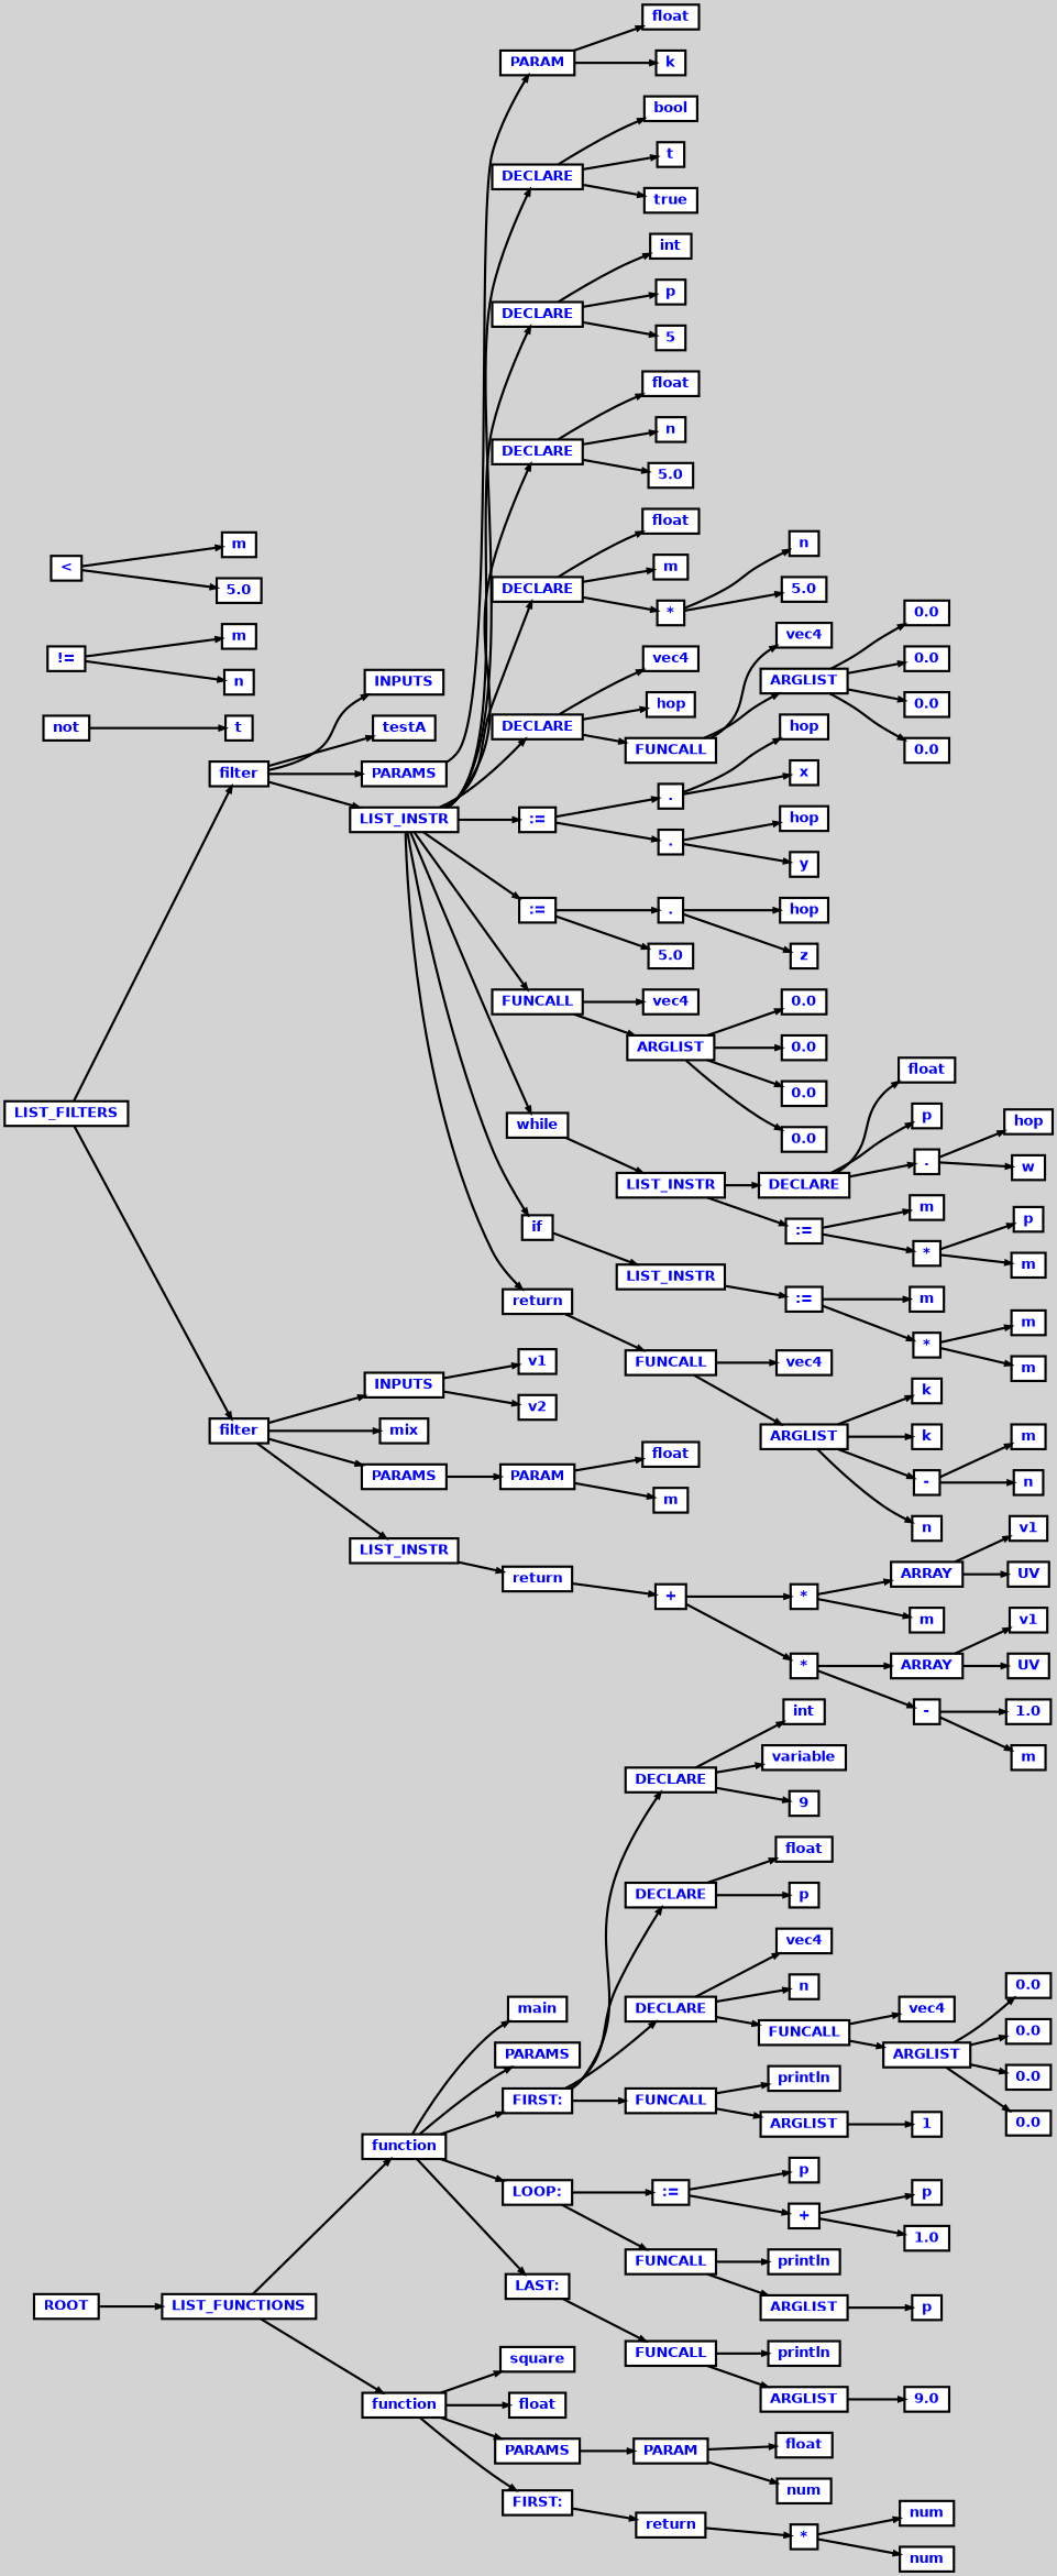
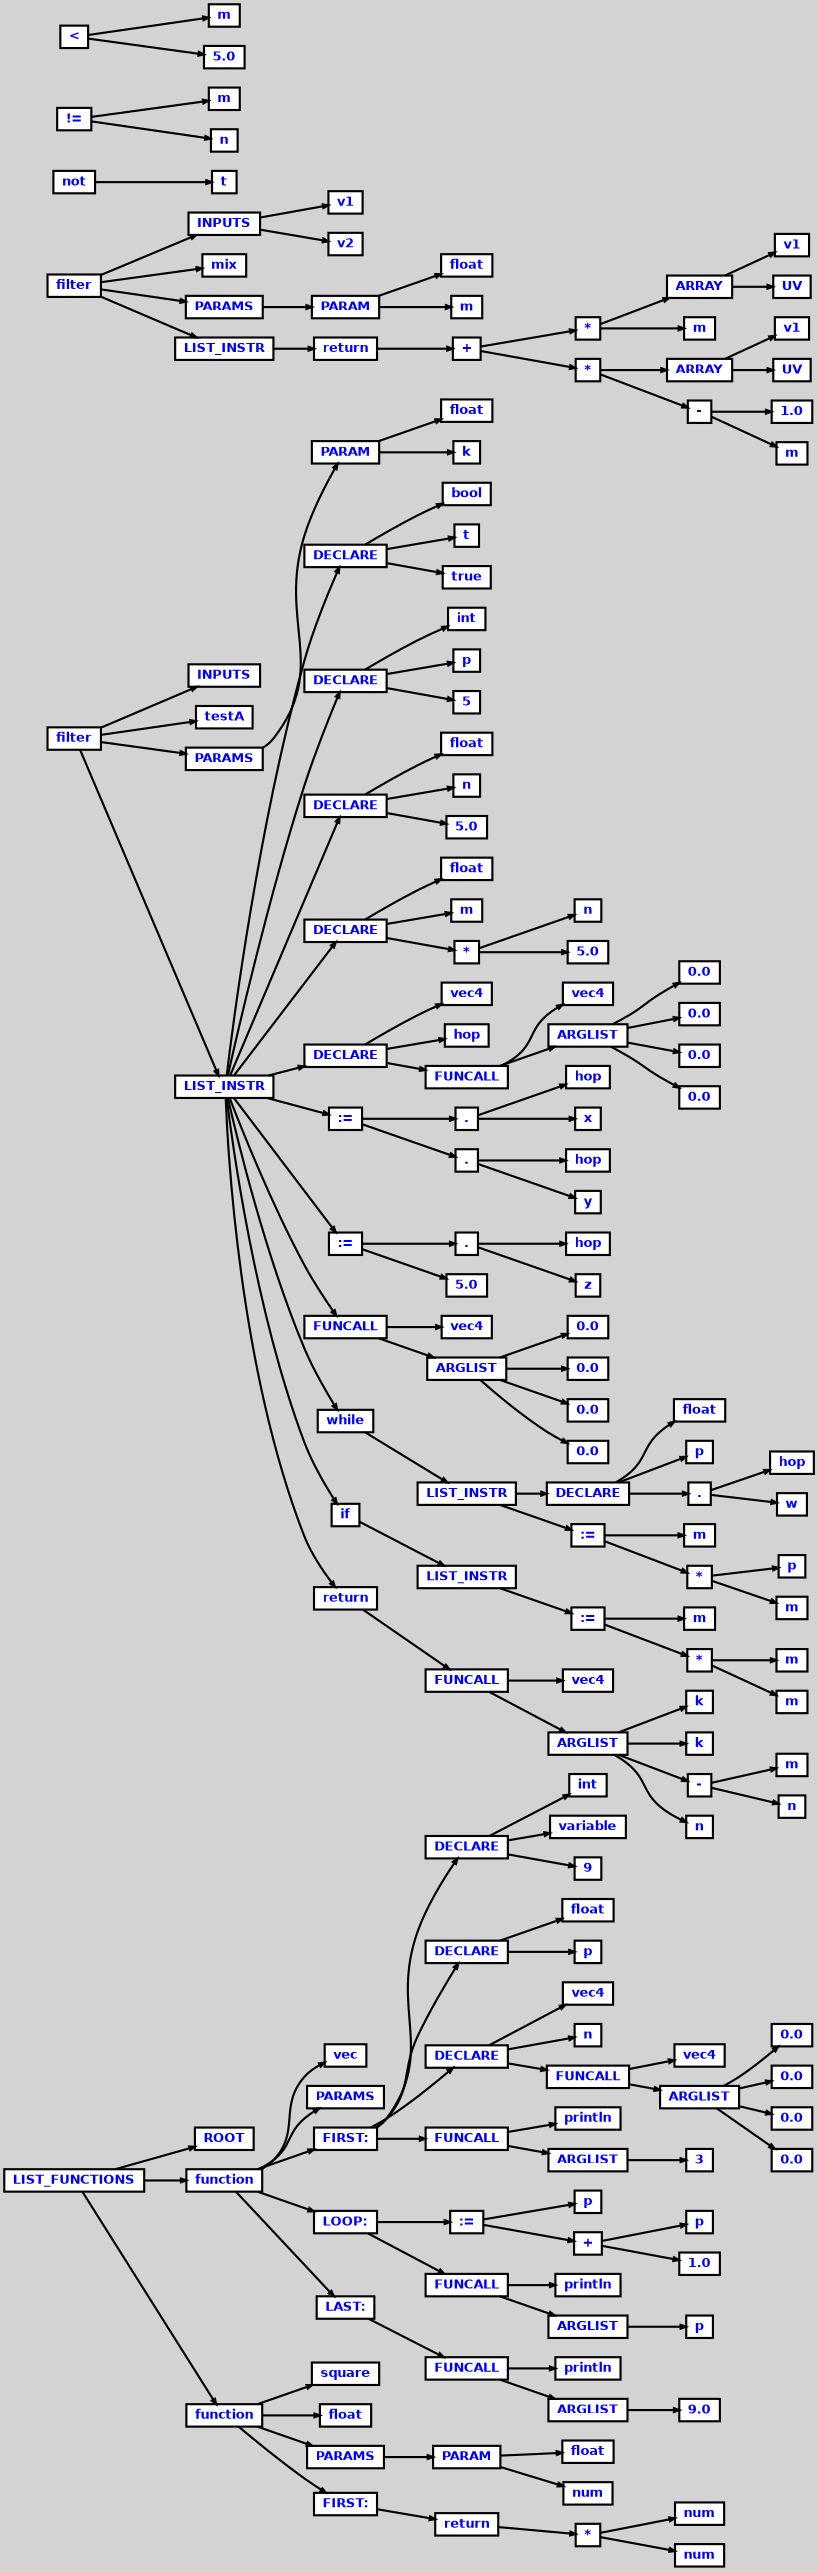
  digraph {
    bgcolor=lightgrey
    ordering=out
    rankdir=LR
    ranksep=.4
    node [color=black fillcolor=white fixedsize=false fontcolor=blue fontname="Helvetica-bold" fontsize=12 shape=box style="filled, solid, bold"]
    edge [arrowsize=.5 color=black style=bold]
    n1 [height=.25 label=ROOT width=.25]
    n2 [height=.25 label=LIST_FUNCTIONS width=.25]
    n3 [height=.25 label=function width=.25]
    n4 [height=.25 label=function width=.25]
-   n5 [height=.25 label=LIST_FILTERS width=.25]
    n6 [height=.25 label=filter width=.25]
    n7 [height=.25 label=filter width=.25]
-   n8 [height=.25 label=main width=.25]
+   n8 [height=.25 label=vec width=.25]
    n9 [height=.25 label=PARAMS width=.25]
    n10 [height=.25 label="FIRST:" width=.25]
    n11 [height=.25 label="LOOP:" width=.25]
    n12 [height=.25 label="LAST:" width=.25]
    n13 [height=.25 label=square width=.25]
    n14 [height=.25 label=float width=.25]
    n15 [height=.25 label=PARAMS width=.25]
    n16 [height=.25 label="FIRST:" width=.25]
    n17 [height=.25 label=DECLARE width=.25]
    n18 [height=.25 label=DECLARE width=.25]
    n19 [height=.25 label=DECLARE width=.25]
    n20 [height=.25 label=FUNCALL width=.25]
    n21 [height=.25 label=":=" width=.25]
    n22 [height=.25 label=FUNCALL width=.25]
    n23 [height=.25 label=FUNCALL width=.25]
    n24 [height=.25 label=int width=.25]
    n25 [height=.25 label=variable width=.25]
    n26 [height=.25 label=9 width=.25]
    n27 [height=.25 label=float width=.25]
    n28 [height=.25 label=p width=.25]
    n29 [height=.25 label=vec4 width=.25]
    n30 [height=.25 label=n width=.25]
    n31 [height=.25 label=FUNCALL width=.25]
    n32 [height=.25 label=println width=.25]
    n33 [height=.25 label=ARGLIST width=.25]
    n34 [height=.25 label=vec4 width=.25]
    n35 [height=.25 label=ARGLIST width=.25]
    n36 [height=.25 label=0.0 width=.25]
    n37 [height=.25 label=0.0 width=.25]
    n38 [height=.25 label=0.0 width=.25]
    n39 [height=.25 label=0.0 width=.25]
-   n40 [height=.25 label=1 width=.25]
+   n40 [height=.25 label=3 width=.25]
    n41 [height=.25 label=p width=.25]
    n42 [height=.25 label="+" width=.25]
    n43 [height=.25 label=println width=.25]
    n44 [height=.25 label=ARGLIST width=.25]
    n45 [height=.25 label=p width=.25]
    n46 [height=.25 label=1.0 width=.25]
    n47 [height=.25 label=p width=.25]
    n48 [height=.25 label=println width=.25]
    n49 [height=.25 label=ARGLIST width=.25]
    n50 [height=.25 label=9.0 width=.25]
    n51 [height=.25 label=PARAM width=.25]
    n52 [height=.25 label=return width=.25]
    n53 [height=.25 label=float width=.25]
    n54 [height=.25 label=num width=.25]
    n55 [height=.25 label="*" width=.25]
    n56 [height=.25 label=num width=.25]
    n57 [height=.25 label=num width=.25]
    n58 [height=.25 label=INPUTS width=.25]
    n59 [height=.25 label=testA width=.25]
    n60 [height=.25 label=PARAMS width=.25]
    n61 [height=.25 label=LIST_INSTR width=.25]
    n62 [height=.25 label=INPUTS width=.25]
    n63 [height=.25 label=mix width=.25]
    n64 [height=.25 label=PARAMS width=.25]
    n65 [height=.25 label=LIST_INSTR width=.25]
    n66 [height=.25 label=PARAM width=.25]
    n67 [height=.25 label=DECLARE width=.25]
    n68 [height=.25 label=DECLARE width=.25]
    n69 [height=.25 label=DECLARE width=.25]
    n70 [height=.25 label=DECLARE width=.25]
    n71 [height=.25 label=DECLARE width=.25]
    n72 [height=.25 label=":=" width=.25]
    n73 [height=.25 label=":=" width=.25]
    n74 [height=.25 label=FUNCALL width=.25]
    n75 [height=.25 label=while width=.25]
    n76 [height=.25 label=if width=.25]
    n77 [height=.25 label=return width=.25]
    n78 [height=.25 label=float width=.25]
    n79 [height=.25 label=k width=.25]
    n80 [height=.25 label=bool width=.25]
    n81 [height=.25 label=t width=.25]
    n82 [height=.25 label=true width=.25]
    n83 [height=.25 label=int width=.25]
    n84 [height=.25 label=p width=.25]
    n85 [height=.25 label=5 width=.25]
    n86 [height=.25 label=float width=.25]
    n87 [height=.25 label=n width=.25]
    n88 [height=.25 label=5.0 width=.25]
    n89 [height=.25 label=float width=.25]
    n90 [height=.25 label=m width=.25]
    n91 [height=.25 label="*" width=.25]
    n92 [height=.25 label=vec4 width=.25]
    n93 [height=.25 label=hop width=.25]
    n94 [height=.25 label=FUNCALL width=.25]
    n95 [height=.25 label="." width=.25]
    n96 [height=.25 label="." width=.25]
    n97 [height=.25 label="." width=.25]
    n98 [height=.25 label=5.0 width=.25]
    n99 [height=.25 label=vec4 width=.25]
    n100 [height=.25 label=ARGLIST width=.25]
    n101 [height=.25 label=LIST_INSTR width=.25]
    n102 [height=.25 label=LIST_INSTR width=.25]
    n103 [height=.25 label=FUNCALL width=.25]
    n104 [height=.25 label=n width=.25]
    n105 [height=.25 label=5.0 width=.25]
    n106 [height=.25 label=vec4 width=.25]
    n107 [height=.25 label=ARGLIST width=.25]
    n108 [height=.25 label=0.0 width=.25]
    n109 [height=.25 label=0.0 width=.25]
    n110 [height=.25 label=0.0 width=.25]
    n111 [height=.25 label=0.0 width=.25]
    n112 [height=.25 label=hop width=.25]
    n113 [height=.25 label=x width=.25]
    n114 [height=.25 label=hop width=.25]
    n115 [height=.25 label=y width=.25]
    n116 [height=.25 label=hop width=.25]
    n117 [height=.25 label=z width=.25]
    n118 [height=.25 label=0.0 width=.25]
    n119 [height=.25 label=0.0 width=.25]
    n120 [height=.25 label=0.0 width=.25]
    n121 [height=.25 label=0.0 width=.25]
    n122 [height=.25 label=not width=.25]
    n123 [height=.25 label=t width=.25]
    n124 [height=.25 label=DECLARE width=.25]
    n125 [height=.25 label=":=" width=.25]
    n126 [height=.25 label=float width=.25]
    n127 [height=.25 label=p width=.25]
    n128 [height=.25 label="." width=.25]
    n129 [height=.25 label=m width=.25]
    n130 [height=.25 label="*" width=.25]
    n131 [height=.25 label=hop width=.25]
    n132 [height=.25 label=w width=.25]
    n133 [height=.25 label=p width=.25]
    n134 [height=.25 label=m width=.25]
    n135 [height=.25 label=":=" width=.25]
    n136 [height=.25 label="!=" width=.25]
    n137 [height=.25 label=m width=.25]
    n138 [height=.25 label=n width=.25]
    n139 [height=.25 label="<" width=.25]
    n140 [height=.25 label=m width=.25]
    n141 [height=.25 label=5.0 width=.25]
    n142 [height=.25 label=m width=.25]
    n143 [height=.25 label="*" width=.25]
    n144 [height=.25 label=m width=.25]
    n145 [height=.25 label=m width=.25]
    n146 [height=.25 label=vec4 width=.25]
    n147 [height=.25 label=ARGLIST width=.25]
    n148 [height=.25 label=k width=.25]
    n149 [height=.25 label=k width=.25]
    n150 [height=.25 label="-" width=.25]
    n151 [height=.25 label=n width=.25]
    n152 [height=.25 label=m width=.25]
    n153 [height=.25 label=n width=.25]
    n154 [height=.25 label=v1 width=.25]
    n155 [height=.25 label=v2 width=.25]
    n156 [height=.25 label=PARAM width=.25]
    n157 [height=.25 label=return width=.25]
    n158 [height=.25 label=float width=.25]
    n159 [height=.25 label=m width=.25]
    n160 [height=.25 label="+" width=.25]
    n161 [height=.25 label="*" width=.25]
    n162 [height=.25 label="*" width=.25]
    n163 [height=.25 label=ARRAY width=.25]
    n164 [height=.25 label=m width=.25]
    n165 [height=.25 label=ARRAY width=.25]
    n166 [height=.25 label="-" width=.25]
    n167 [height=.25 label=v1 width=.25]
    n168 [height=.25 label=UV width=.25]
    n169 [height=.25 label=v1 width=.25]
    n170 [height=.25 label=UV width=.25]
    n171 [height=.25 label=1.0 width=.25]
    n172 [height=.25 label=m width=.25]
-   n1 -> n2
+   n2 -> n1
    n2 -> n3
    n2 -> n4
    n3 -> n8
    n3 -> n9
    n3 -> n10
    n3 -> n11
    n3 -> n12
    n4 -> n13
    n4 -> n14
    n4 -> n15
    n4 -> n16
-   n5 -> n6
-   n5 -> n7
    n6 -> n58
    n6 -> n59
    n6 -> n60
    n6 -> n61
    n7 -> n62
    n7 -> n63
    n7 -> n64
    n7 -> n65
    n10 -> n17
    n10 -> n18
    n10 -> n19
    n10 -> n20
    n11 -> n21
    n11 -> n22
    n12 -> n23
    n15 -> n51
    n16 -> n52
    n17 -> n24
    n17 -> n25
    n17 -> n26
    n18 -> n27
    n18 -> n28
    n19 -> n29
    n19 -> n30
    n19 -> n31
    n20 -> n32
    n20 -> n33
    n21 -> n41
    n21 -> n42
    n22 -> n43
    n22 -> n44
    n23 -> n48
    n23 -> n49
    n31 -> n34
    n31 -> n35
    n33 -> n40
    n35 -> n36
    n35 -> n37
    n35 -> n38
    n35 -> n39
    n42 -> n45
    n42 -> n46
    n44 -> n47
    n49 -> n50
    n51 -> n53
    n51 -> n54
    n52 -> n55
    n55 -> n56
    n55 -> n57
    n60 -> n66
    n61 -> n67
    n61 -> n68
    n61 -> n69
    n61 -> n70
    n61 -> n71
    n61 -> n72
    n61 -> n73
    n61 -> n74
    n61 -> n75
    n61 -> n76
    n61 -> n77
    n62 -> n154
    n62 -> n155
    n64 -> n156
    n65 -> n157
    n66 -> n78
    n66 -> n79
    n67 -> n80
    n67 -> n81
    n67 -> n82
    n68 -> n83
    n68 -> n84
    n68 -> n85
    n69 -> n86
    n69 -> n87
    n69 -> n88
    n70 -> n89
    n70 -> n90
    n70 -> n91
    n71 -> n92
    n71 -> n93
    n71 -> n94
    n72 -> n95
    n72 -> n96
    n73 -> n97
    n73 -> n98
    n74 -> n99
    n74 -> n100
    n75 -> n101
    n76 -> n102
    n77 -> n103
    n91 -> n104
    n91 -> n105
    n94 -> n106
    n94 -> n107
    n95 -> n112
    n95 -> n113
    n96 -> n114
    n96 -> n115
    n97 -> n116
    n97 -> n117
    n100 -> n118
    n100 -> n119
    n100 -> n120
    n100 -> n121
    n101 -> n124
    n101 -> n125
    n102 -> n135
    n103 -> n146
    n103 -> n147
    n107 -> n108
    n107 -> n109
    n107 -> n110
    n107 -> n111
    n122 -> n123
    n124 -> n126
    n124 -> n127
    n124 -> n128
    n125 -> n129
    n125 -> n130
    n128 -> n131
    n128 -> n132
    n130 -> n133
    n130 -> n134
    n135 -> n142
    n135 -> n143
    n136 -> n137
    n136 -> n138
    n139 -> n140
    n139 -> n141
    n143 -> n144
    n143 -> n145
    n147 -> n148
    n147 -> n149
    n147 -> n150
    n147 -> n151
    n150 -> n152
    n150 -> n153
    n156 -> n158
    n156 -> n159
    n157 -> n160
    n160 -> n161
    n160 -> n162
    n161 -> n163
    n161 -> n164
    n162 -> n165
    n162 -> n166
    n163 -> n167
    n163 -> n168
    n165 -> n169
    n165 -> n170
    n166 -> n171
    n166 -> n172
  }
